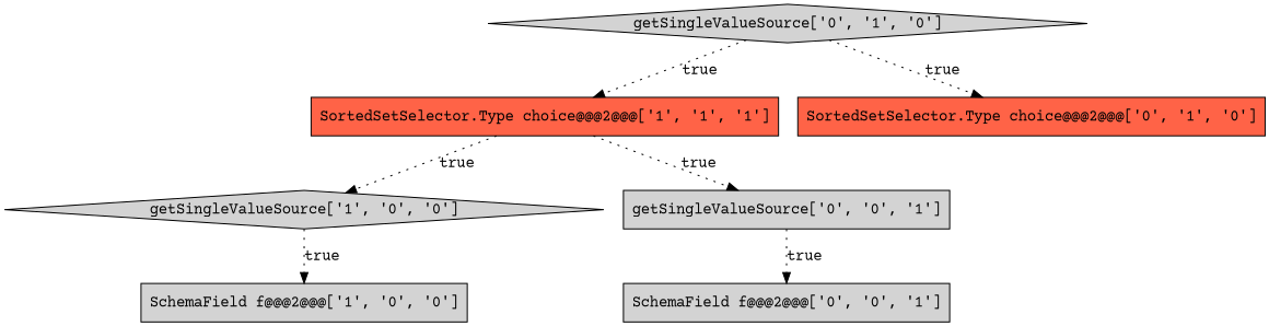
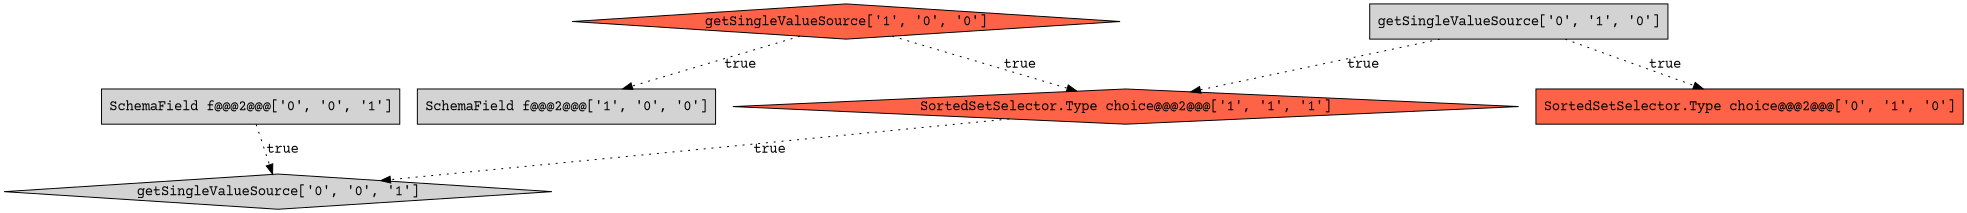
  digraph {
    fontname="Courier Prime"
    node [fillcolor=lightgray fontname="Courier Prime" shape=box style=filled]
    edge [fontname="Courier Prime" style=dotted]
    n1 [label="SchemaField f@@@2@@@['0', '0', '1']"]
    n2 [label="SchemaField f@@@2@@@['1', '0', '0']"]
-   n3 [label="getSingleValueSource['1', '0', '0']" shape=diamond]
-   n4 [fillcolor=tomato label="SortedSetSelector.Type choice@@@2@@@['1', '1', '1']"]
-   n5 [label="getSingleValueSource['0', '0', '1']"]
-   n6 [label="getSingleValueSource['0', '1', '0']" shape=diamond]
+   n3 [fillcolor=tomato label="getSingleValueSource['1', '0', '0']" shape=diamond]
+   n4 [fillcolor=tomato label="SortedSetSelector.Type choice@@@2@@@['1', '1', '1']" shape=diamond]
+   n5 [label="getSingleValueSource['0', '0', '1']" shape=diamond]
+   n6 [label="getSingleValueSource['0', '1', '0']"]
    n7 [fillcolor=tomato label="SortedSetSelector.Type choice@@@2@@@['0', '1', '0']"]
    n3 -> n2 [label=true]
-   n4 -> n3 [label=true]
+   n3 -> n4 [label=true]
    n4 -> n5 [label=true]
-   n5 -> n1 [label=true]
+   n1 -> n5 [label=true]
    n6 -> n4 [label=true]
    n6 -> n7 [label=true]
  }
